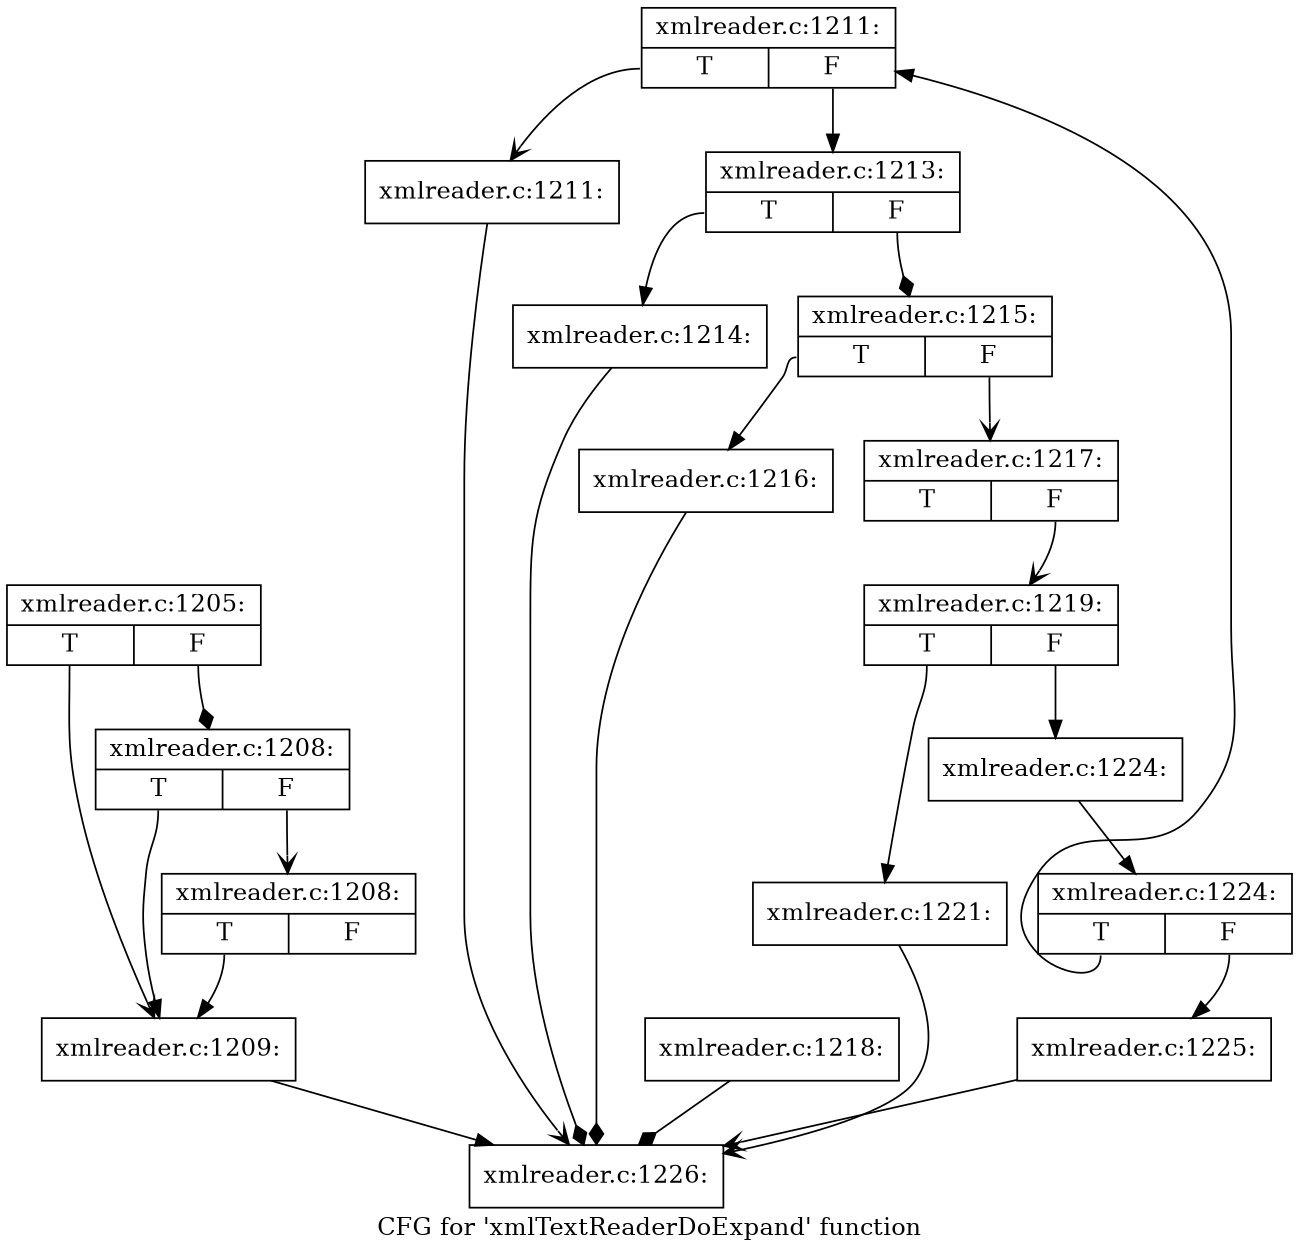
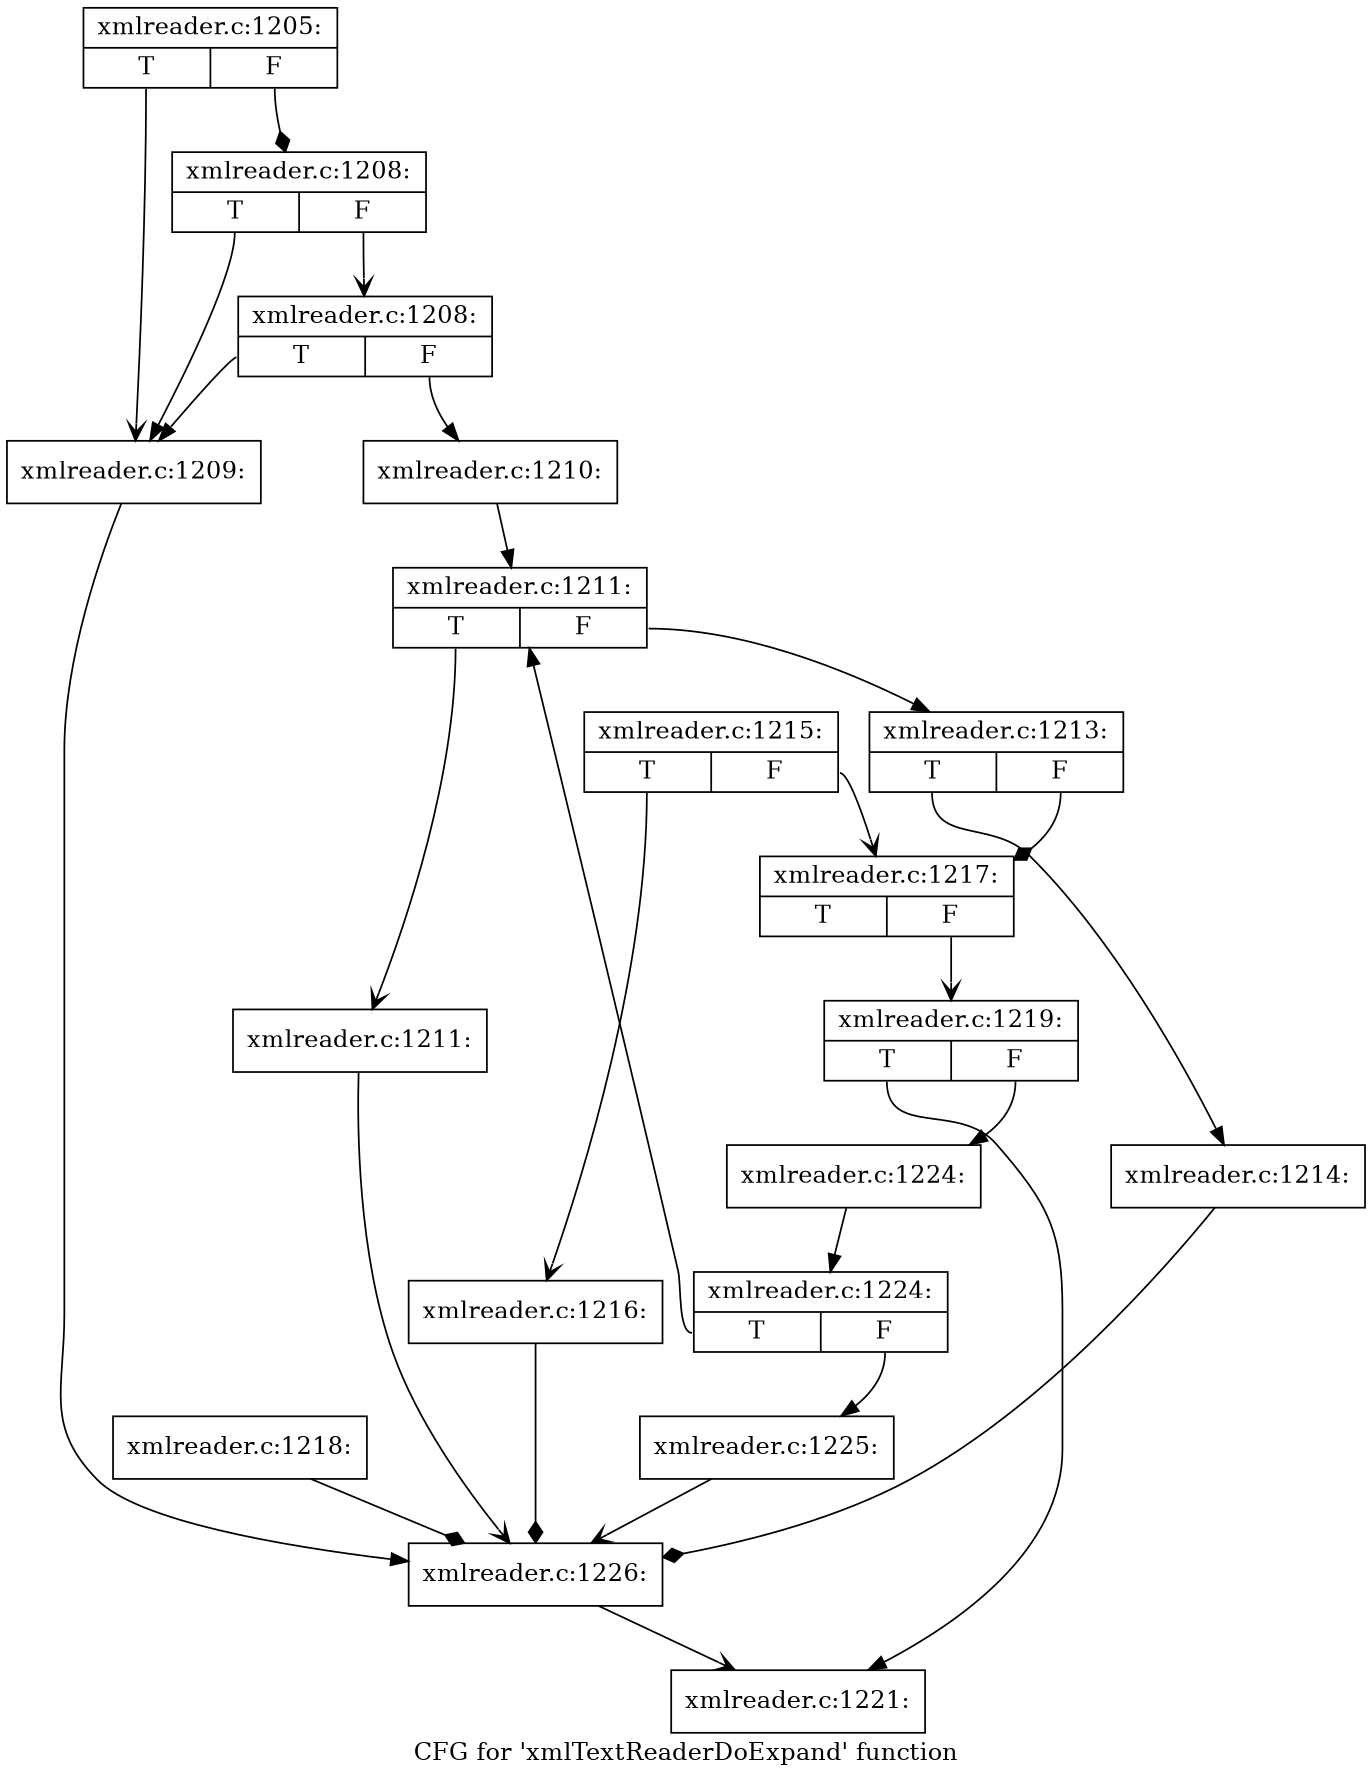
  digraph {
    label="CFG for 'xmlTextReaderDoExpand' function"
    node [shape=record]
    edge [arrowhead=normal]
    n1 [label="{xmlreader.c:1205:|{<s0>T|<s1>F}}"]
    n2 [label="{xmlreader.c:1209:}"]
    n3 [label="{xmlreader.c:1208:|{<s0>T|<s1>F}}"]
    n4 [label="{xmlreader.c:1226:}"]
    n5 [label="{xmlreader.c:1208:|{<s0>T|<s1>F}}"]
+   n6 [label="{xmlreader.c:1210:}"]
    n7 [label="{xmlreader.c:1211:|{<s0>T|<s1>F}}"]
    n8 [label="{xmlreader.c:1211:}"]
    n9 [label="{xmlreader.c:1213:|{<s0>T|<s1>F}}"]
    n10 [label="{xmlreader.c:1214:}"]
    n11 [label="{xmlreader.c:1215:|{<s0>T|<s1>F}}"]
    n12 [label="{xmlreader.c:1216:}"]
    n13 [label="{xmlreader.c:1217:|{<s0>T|<s1>F}}"]
    n14 [label="{xmlreader.c:1219:|{<s0>T|<s1>F}}"]
    n15 [label="{xmlreader.c:1218:}"]
    n16 [label="{xmlreader.c:1221:}"]
    n17 [label="{xmlreader.c:1224:}"]
    n18 [label="{xmlreader.c:1224:|{<s0>T|<s1>F}}"]
    n19 [label="{xmlreader.c:1225:}"]
    n1 -> n2 [arrowhead=vee tailport=s0]
    n1 -> n3 [arrowhead=diamond tailport=s1]
    n2 -> n4
    n3 -> n2 [tailport=s0]
    n3 -> n5 [arrowhead=vee tailport=s1]
    n5 -> n2 [tailport=s0]
+   n5 -> n6 [tailport=s1]
+   n6 -> n7
    n7 -> n8 [arrowhead=vee tailport=s0]
    n7 -> n9 [tailport=s1]
    n8 -> n4 [arrowhead=vee]
    n9 -> n10 [tailport=s0]
-   n9 -> n11 [arrowhead=diamond tailport=s1]
+   n9 -> n13 [arrowhead=diamond tailport=s1]
    n10 -> n4 [arrowhead=diamond]
-   n11 -> n12 [tailport=s0]
+   n11 -> n12 [arrowhead=vee tailport=s0]
    n11 -> n13 [arrowhead=vee tailport=s1]
    n12 -> n4 [arrowhead=diamond]
    n13 -> n14 [arrowhead=vee tailport=s1]
    n14 -> n16 [tailport=s0]
    n14 -> n17 [tailport=s1]
    n15 -> n4 [arrowhead=diamond]
-   n16 -> n4 [arrowhead=vee]
+   n4 -> n16 [arrowhead=vee]
    n17 -> n18
    n18 -> n7 [tailport=s0]
    n18 -> n19 [tailport=s1]
    n19 -> n4 [arrowhead=vee]
  }
